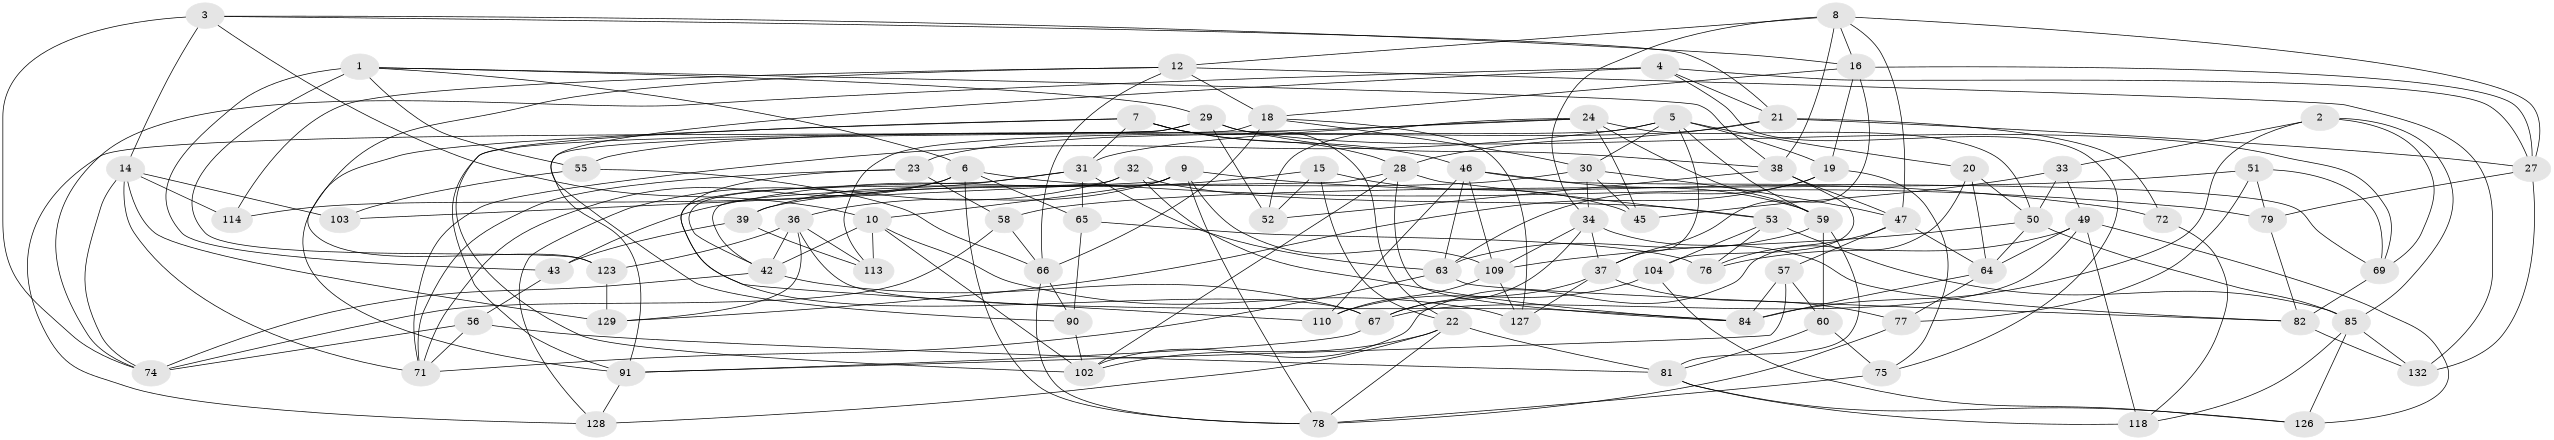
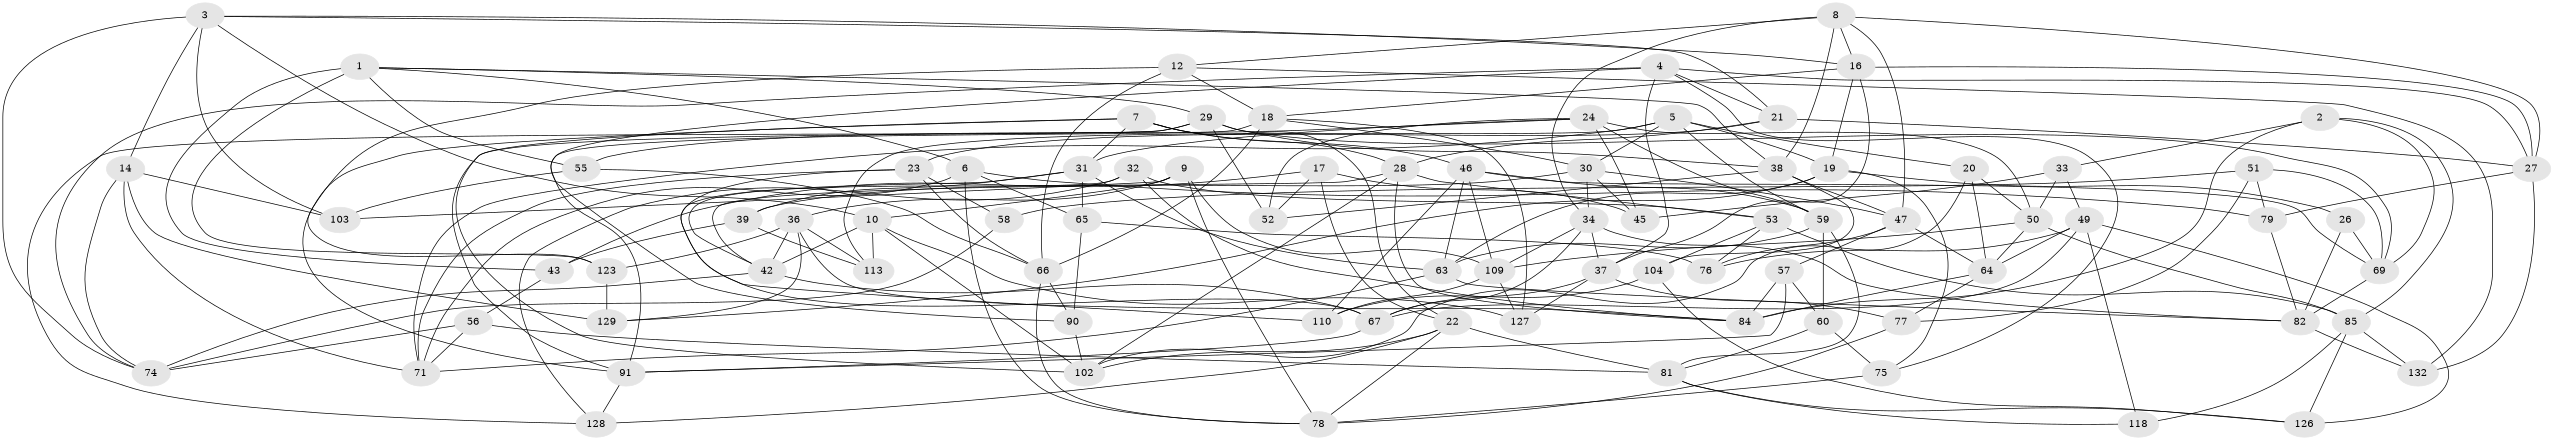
  graph {
    node [color=gray90 style=filled]
    1 [super="+11"]
    6 [super="+54"]
    29 [super="+120"]
    38 [super="+62"]
    43
    55
    123
    71 [super="+101"]
    65
    78 [super="+80"]
    79
-   114
    69 [super="+121"]
    91 [super="+130"]
    52
    128
    47 [super="+99"]
    104
    56
    103
    66 [super="+86"]
    129
    2
    33
    84 [super="+93"]
    85 [super="+95"]
    45
    50 [super="+112"]
    49 [super="+124"]
    82 [super="+119"]
    132
    118
    126
    3 [super="+25"]
    10 [super="+17"]
    14 [super="+48"]
    16 [super="+108"]
    21 [super="+88"]
    74 [super="+97"]
    113
    102 [super="+116"]
    42 [super="+106"]
    127
    27 [super="+68"]
    37 [super="+107"]
    19 [super="+122"]
    18 [super="+92"]
    28 [super="+44"]
-   72
    23
    4 [super="+61"]
    75
    90
    67 [super="+98"]
    77
    5 [super="+105"]
    20
    30 [super="+73"]
    59 [super="+96"]
+   26
    63 [super="+125"]
    64 [super="+94"]
    34 [super="+87"]
    39
    81 [super="+100"]
    60
    76
    7 [super="+35"]
    22 [super="+41"]
    31 [super="+117"]
    46 [super="+70"]
    53 [super="+83"]
    110
    109 [super="+115"]
    8 [super="+89"]
    12 [super="+13"]
    57
    9 [super="+131"]
    36 [super="+111"]
-   15
+   15 [label=17]
    58
    24 [super="+40"]
    32
    51
    1 -- 6
    1 -- 29
    1 -- 38
    1 -- 43
    1 -- 55
    1 -- 123
    6 -- 71
    6 -- 65
    6 -- 78
    6 -- 79
-   6 -- 114
    29 -- 38
    29 -- 69
    29 -- 91
    29 -- 52
    29 -- 128
    38 -- 52
    38 -- 47
    38 -- 104
    43 -- 56
    55 -- 103
    55 -- 66
    123 -- 129
    65 -- 90
    65 -- 76
    79 -- 82
    69 -- 82
    91 -- 128
    47 -- 64
    47 -- 76
    47 -- 57
    104 -- 126
    104 -- 110
    56 -- 71
    56 -- 74
    56 -- 81
    66 -- 78
    66 -- 90
    2 -- 69
    2 -- 33
    2 -- 84
    2 -- 85
    33 -- 45
    33 -- 50
    33 -- 49
    85 -- 132
    85 -- 118
    85 -- 126
    50 -- 85
    50 -- 64
    50 -- 109
    49 -- 118
    49 -- 126
    49 -- 67
    49 -- 64
    49 -- 76
    82 -- 132
+   3 -- 103
    3 -- 10
    3 -- 14
    3 -- 16
    3 -- 21
    3 -- 74
    10 -- 113
    10 -- 102
    10 -- 42
    10 -- 127
    14 -- 71
-   14 -- 114
    14 -- 103
    14 -- 129
    14 -- 74
    16 -- 27
    16 -- 37
    16 -- 19
    16 -- 18
    21 -- 27
    21 -- 28
-   21 -- 72
    21 -- 23
    42 -- 74
    42 -- 67
    27 -- 79
    27 -- 132
    37 -- 127
    37 -- 67
    37 -- 77
    19 -- 129
    19 -- 75
+   19 -- 26
    19 -- 63
    18 -- 91
    18 -- 66
    18 -- 127
    18 -- 30
    28 -- 84
    28 -- 102
    28 -- 42
    28 -- 53
-   72 -- 118
    23 -- 71
    23 -- 67
    23 -- 58
    4 -- 21
    4 -- 74
    4 -- 27
-   5 -- 37
+   4 -- 37
    4 -- 75
    4 -- 90
    75 -- 78
    90 -- 102
    67 -- 91
    77 -- 78
    5 -- 71
    5 -- 113
    5 -- 19
    5 -- 20
    5 -- 30
    5 -- 59
    20 -- 50
    20 -- 102
    20 -- 64
    30 -- 47
    30 -- 45
    30 -- 34
    30 -- 39
    59 -- 63
    59 -- 81
    59 -- 60
+   26 -- 69
+   26 -- 82
    63 -- 71
    63 -- 82
    64 -- 84
    64 -- 77
    34 -- 82
    34 -- 37
    34 -- 67
    34 -- 109
    39 -- 43
    39 -- 113
    81 -- 118
    81 -- 126
    60 -- 75
    60 -- 81
    7 -- 91
    7 -- 102
    7 -- 28
    7 -- 22
    7 -- 31
    7 -- 46
    22 -- 78
    22 -- 128
    22 -- 102
    22 -- 81
    31 -- 65
    31 -- 63
    31 -- 39
    31 -- 110
    46 -- 69
    46 -- 59
    46 -- 63
    46 -- 110
    46 -- 109
    53 -- 104
    53 -- 85
    53 -- 76
    109 -- 127
    109 -- 110
    8 -- 38
    8 -- 47
    8 -- 16
    8 -- 27
    8 -- 34
    8 -- 12
    12 -- 123
-   12 -- 114
    12 -- 66
    12 -- 132
    12 -- 18
    57 -- 91
    57 -- 84
    57 -- 60
    9 -- 78
    9 -- 103
    9 -- 10
-   9 -- 72
    9 -- 109
    9 -- 36
    36 -- 123
    36 -- 129
    36 -- 84
    36 -- 113
    36 -- 42
    15 -- 43
    15 -- 52
    15 -- 45
    15 -- 22
-   58 -- 66
+   23 -- 66
    58 -- 74
    24 -- 55
    24 -- 52
    24 -- 45
    24 -- 50
    24 -- 59
    24 -- 31
    32 -- 128
    32 -- 84
    32 -- 42
    32 -- 53
    51 -- 79
    51 -- 69
    51 -- 77
    51 -- 58
  }
